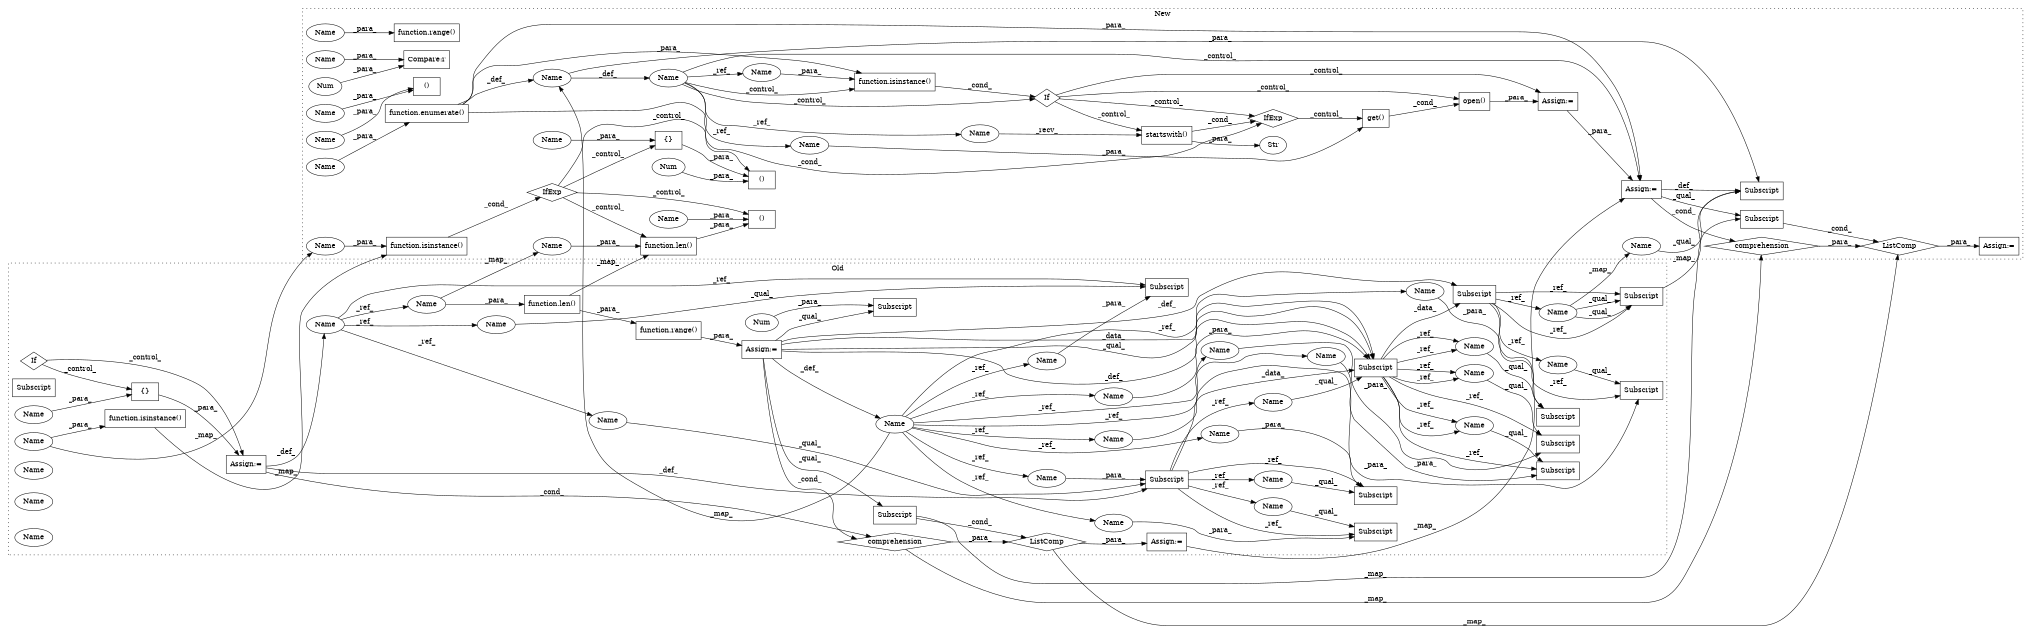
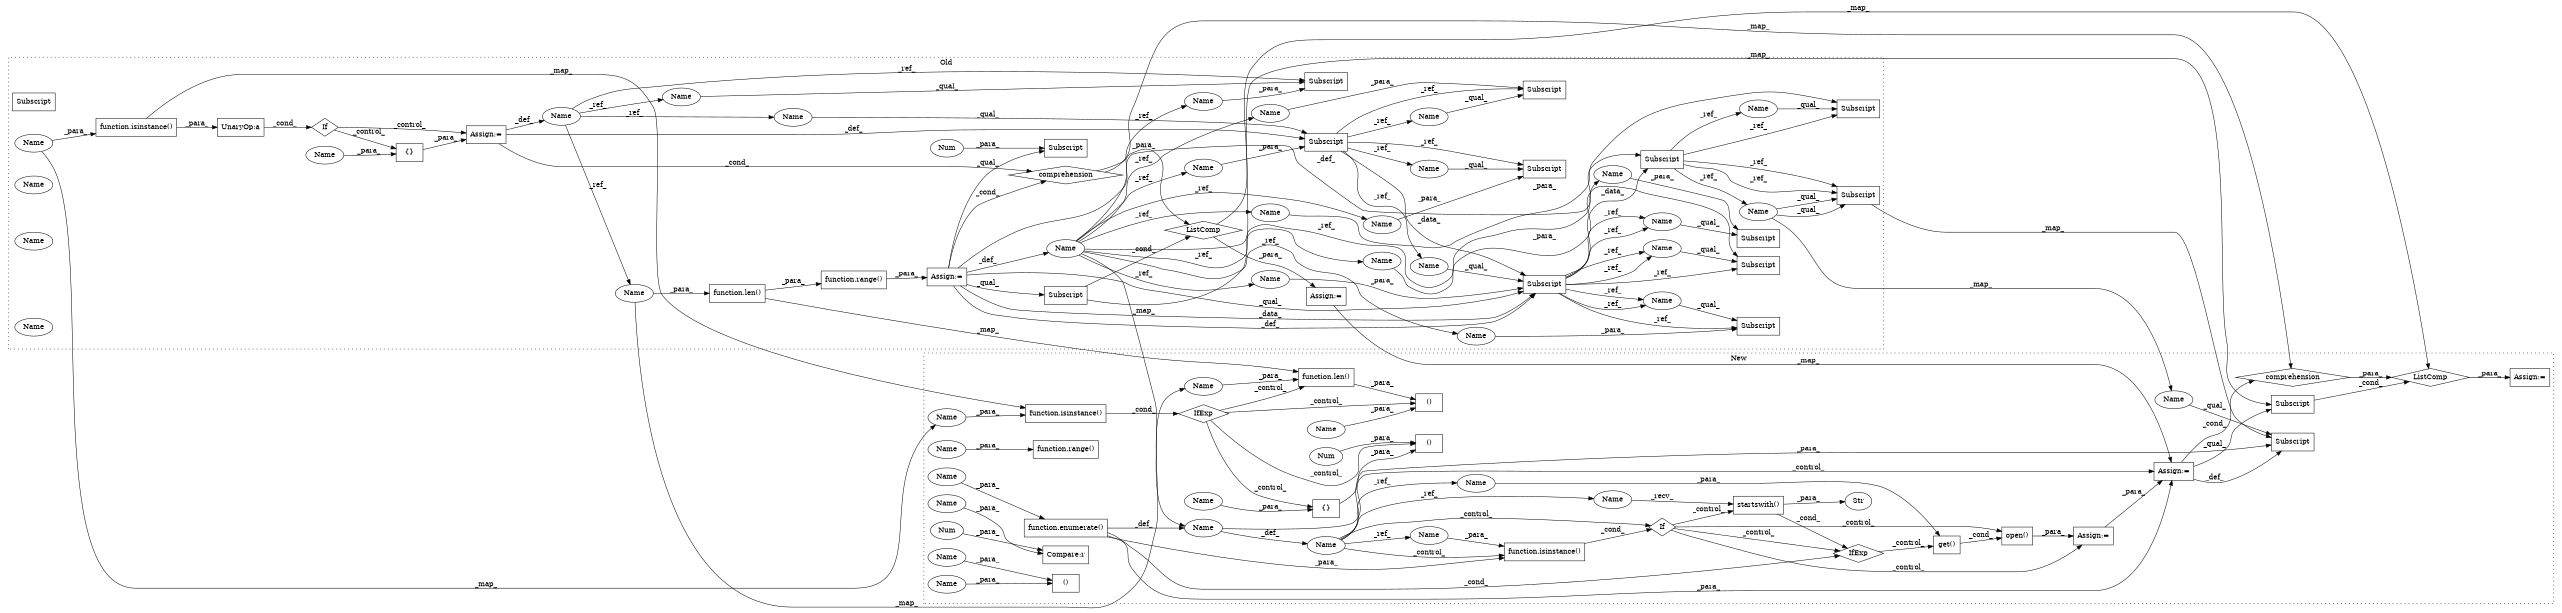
  digraph {
    rankdir=LR
    node [a=87 l=4 s="6495,0" shape=ellipse]
    n1 [a=59 l="1,0" label="{}" s="6141,6146" shape=box]
    n2 [a=68 l=3 label="Assign:=" s=6138 shape=box]
    n3 [a=68 l=3 label="Assign:=" s=6223 shape=box]
    n4 [a=63 l="51,0" label=Subscript s="6902,0" shape=box]
    n5 [a=96 l=3 label=If s=6091 shape=diamond]
+   n6 [a=61 l=26 label="UnaryOp:a" s=6094 shape=box]
    n7 [a=63 l="9,0" label=Subscript s="7007,0" shape=box]
    n8 [a=75 l="6,1" label="function.range()" s="6226,6241" shape=box]
    n9 [a=63 l="7,0" label=Subscript shape=box]
    n10 [a=63 l="7,0" label=Subscript s="6912,0" shape=box]
    n11 [a=106 l=68 label=ListComp s=6901 shape=diamond]
    n12 [a=63 l="7,0" label=Subscript shape=box]
    n13 [label=Name s=6134]
    n14 [a=63 l="7,0" label=Subscript s="6293,0" shape=box]
    n15 [l=1 label=Name s=6269]
    n16 [a=63 l="7,0" label=Subscript s="6402,0" shape=box]
    n17 [a=75 l="4,1" label="function.len()" s="6232,6240" shape=box]
    n18 [a=63 l="7,0" label=Subscript s="6557,0" shape=box]
    n19 [a=75 l="11,1" label="function.isinstance()" s="6098,6119" shape=box]
    n20 [a=63 l="7,0" label=Subscript s="6348,0" shape=box]
    n21 [a=63 l="7,0" label=Subscript s="6526,0" shape=box]
    n22 [a=76 l=2 label=Num s=7013]
    n23 [a=63 l="7,0" label=Subscript s="6618,0" shape=box]
    n24 [a=45 l=3 label=comprehension s=6954 shape=diamond]
    n25 [a=63 l="7,0" label=Subscript s="6312,0" shape=box]
    n26 [a=68 l=3 label="Assign:=" s=6898 shape=box]
    n27 [a=63 l="7,0" label=Subscript s="6412,0" shape=box]
    n28 [label=Name s=6109]
    n29 [label=Name s=6142]
    n30 [label=Name s=6236]
    n31 [label=Name s=6293]
    n32 [label=Name s=6312]
    n33 [label=Name s=6348]
    n34 [label=Name s=6412]
    n35 [label=Name s=6557]
    n36 [label=Name s=6495]
    n37 [label=Name s=6402]
    n38 [label=Name s=6526]
    n39 [label=Name s=6526]
    n40 [label=Name s=6557]
    n41 [label=Name s=6495]
    n42 [l=1 label=Name s=6298]
    n43 [l=1 label=Name s=6500]
    n44 [l=1 label=Name s=6531]
    n45 [l=1 label=Name s=6407]
    n46 [l=1 label=Name s=6623]
    n47 [l=1 label=Name s=6317]
    n48 [l=1 label=Name s=6417]
    n49 [l=1 label=Name s=6353]
    n50 [l=1 label=Name s=6562]
    n51 [label=Name s=6912]
    n52 [label=Name s=6618]
    n53 [a=63 l="7,0" label=Subscript s="6912,0" shape=box]
    n54 [a=75 l="11,1" label="open()" s="6694,6771" shape=box]
    n55 [a=68 l=3 label="Assign:=" s=6691 shape=box]
    n56 [a=68 l=3 label="Assign:=" s=7383 shape=box]
    n57 [a=96 l=3 label=If s=6630 shape=diamond]
    n58 [a=63 l="46,0" label=Subscript s="7387,0" shape=box]
    n59 [a=75 l="10,1" label="function.enumerate()" s="6601,6615" shape=box]
    n60 [a=63 l="7,0" label=Subscript s="7235,0" shape=box]
    n61 [a=106 l=63 label=ListComp s=7386 shape=diamond]
    n62 [a=75 l="14,1" label="startswith()" s="6742,6762" shape=box]
    n63 [a=66 l=6 label=Str s=6756]
    n64 [a=75 l="13,14" label="get()" s="6705,6720" shape=box]
    n65 [l=1 label=Name s=6592]
    n66 [a=51 l="4,6" label=IfExp s="6738,6763" shape=diamond]
    n67 [l=2 label=Name s=6595]
    n68 [a=54 l=6 label="()" s=6412 shape=box]
    n69 [a=59 l="1,0" label="{}" s="6474,6479" shape=box]
    n70 [a=54 l=8 label="()" s=6472 shape=box]
    n71 [a=51 l="4,6" label=IfExp s="6438,6464" shape=diamond]
    n72 [a=54 l=6 label="()" s=6431 shape=box]
    n73 [a=75 l="4,1" label="function.len()" s="6422,6430" shape=box]
    n74 [a=75 l="6,1" label="function.range()" s="7937,7944" shape=box]
    n75 [a=40 l=5 label="Compare:r" s=7487 shape=box]
    n76 [a=75 l="11,1" label="function.isinstance()" s="6442,6463" shape=box]
    n77 [a=76 l=1 label=Num s=6471]
    n78 [a=75 l="11,1" label="function.isinstance()" s="6633,6651" shape=box]
    n79 [a=76 l=1 label=Num s=7491]
    n80 [a=45 l=3 label=comprehension s=7434 shape=diamond]
    n81 [a=68 l=3 label="Assign:=" s=7242 shape=box]
    n82 [l=2 label=Name s=6718]
    n83 [l=2 label=Name s=6742]
    n84 [l=2 label=Name s=6644]
    n85 [l=1 label=Name s=7943]
    n86 [l=1 label=Name s=6411]
    n87 [l=1 label=Name s=7487]
    n88 [label=Name s=6475]
    n89 [label=Name s=7235]
    n90 [label=Name s=6453]
    n91 [label=Name s=6414]
    n92 [label=Name s=6426]
    n93 [label=Name s=6611]
    n94 [label=Name s=6433]
    subgraph cluster_1 {
      label=Old
      style=dotted
      n1
      n2
      n3
      n4
      n5
+     n6
      n7
      n8
      n9
      n10
      n11
      n12
      n13
      n14
      n15
      n16
      n17
      n18
      n19
      n20
      n21
      n22
      n23
      n24
      n25
      n26
      n27
      n28
      n29
      n30
      n31
      n32
      n33
      n34
      n35
      n36
      n37
      n38
      n39
      n40
      n41
      n42
      n43
      n44
      n45
      n46
      n47
      n48
      n49
      n50
      n51
      n52
      n53
    }
    subgraph cluster_2 {
      label=New
      style=dotted
      n54
      n55
      n56
      n57
      n58
      n59
      n60
      n61
      n62
      n63
      n64
      n65
      n66
      n67
      n68
      n69
      n70
      n71
      n72
      n73
      n74
      n75
      n76
      n77
      n78
      n79
      n80
      n81
      n82
      n83
      n84
      n85
      n86
      n87
      n88
      n89
      n90
      n91
      n92
      n93
      n94
    }
    n1 -> n2 [label=_para_]
    n2 -> n13 [label=_def_]
    n2 -> n14 [label=_def_]
    n2 -> n24 [label=_cond_]
    n3 -> n4 [label=_qual_]
    n3 -> n7 [label=_qual_]
    n3 -> n9 [label=_def_]
    n3 -> n15 [label=_def_]
    n3 -> n16 [label=_data_]
    n3 -> n16 [label=_qual_]
    n3 -> n16 [label=_def_]
    n3 -> n24 [label=_cond_]
    n4 -> n11 [label=_cond_]
    n4 -> n58 [label=_map_]
    n5 -> n1 [label=_control_]
    n5 -> n2 [label=_control_]
+   n6 -> n5 [label=_cond_]
    n8 -> n3 [label=_para_]
    n9 -> n23 [label=_ref_]
    n9 -> n51 [label=_ref_]
    n9 -> n52 [label=_ref_]
    n9 -> n53 [label=_ref_]
    n9 -> n53 [label=_ref_]
    n11 -> n26 [label=_para_]
    n11 -> n61 [label=_map_]
    n13 -> n25 [label=_ref_]
    n13 -> n30 [label=_ref_]
    n13 -> n31 [label=_ref_]
    n13 -> n32 [label=_ref_]
    n14 -> n16 [label=_data_]
    n14 -> n20 [label=_ref_]
    n14 -> n27 [label=_ref_]
    n14 -> n33 [label=_ref_]
    n14 -> n34 [label=_ref_]
    n14 -> n37 [label=_ref_]
    n15 -> n42 [label=_ref_]
    n15 -> n43 [label=_ref_]
    n15 -> n44 [label=_ref_]
    n15 -> n45 [label=_ref_]
    n15 -> n46 [label=_ref_]
    n15 -> n47 [label=_ref_]
    n15 -> n48 [label=_ref_]
    n15 -> n49 [label=_ref_]
    n15 -> n50 [label=_ref_]
    n15 -> n65 [label=_map_]
    n16 -> n9 [label=_data_]
    n16 -> n18 [label=_ref_]
    n16 -> n21 [label=_ref_]
    n16 -> n39 [label=_ref_]
    n16 -> n39 [label=_ref_]
    n16 -> n40 [label=_ref_]
    n16 -> n40 [label=_ref_]
    n16 -> n41 [label=_ref_]
    n16 -> n41 [label=_ref_]
    n17 -> n8 [label=_para_]
    n17 -> n73 [label=_map_]
+   n19 -> n6 [label=_para_]
    n19 -> n76 [label=_map_]
    n22 -> n7 [label=_para_]
    n24 -> n11 [label=_para_]
    n24 -> n80 [label=_map_]
    n26 -> n81 [label=_map_]
    n28 -> n19 [label=_para_]
    n28 -> n90 [label=_map_]
    n29 -> n1 [label=_para_]
    n30 -> n17 [label=_para_]
    n30 -> n92 [label=_map_]
    n31 -> n14 [label=_qual_]
    n32 -> n25 [label=_qual_]
    n33 -> n20 [label=_qual_]
    n34 -> n27 [label=_qual_]
    n37 -> n16 [label=_qual_]
    n39 -> n21 [label=_qual_]
    n40 -> n18 [label=_qual_]
    n41 -> n12 [label=_qual_]
    n42 -> n14 [label=_para_]
    n43 -> n12 [label=_para_]
    n44 -> n21 [label=_para_]
    n45 -> n16 [label=_para_]
    n46 -> n23 [label=_para_]
    n47 -> n25 [label=_para_]
    n48 -> n27 [label=_para_]
    n49 -> n20 [label=_para_]
    n50 -> n18 [label=_para_]
    n51 -> n53 [label=_qual_]
    n51 -> n53 [label=_qual_]
    n51 -> n89 [label=_map_]
    n52 -> n23 [label=_qual_]
    n53 -> n60 [label=_map_]
    n54 -> n55 [label=_para_]
    n55 -> n81 [label=_para_]
    n57 -> n54 [label=_control_]
    n57 -> n55 [label=_control_]
    n57 -> n62 [label=_control_]
    n57 -> n66 [label=_control_]
    n58 -> n61 [label=_cond_]
    n59 -> n65 [label=_def_]
    n59 -> n66 [label=_cond_]
    n59 -> n78 [label=_para_]
    n59 -> n81 [label=_para_]
    n61 -> n56 [label=_para_]
    n62 -> n63 [label=_para_]
    n62 -> n66 [label=_cond_]
    n64 -> n54 [label=_cond_]
    n65 -> n60 [label=_para_]
    n65 -> n67 [label=_def_]
    n66 -> n64 [label=_control_]
    n67 -> n57 [label=_control_]
    n67 -> n78 [label=_control_]
    n67 -> n81 [label=_control_]
    n67 -> n82 [label=_ref_]
    n67 -> n83 [label=_ref_]
    n67 -> n84 [label=_ref_]
    n69 -> n70 [label=_para_]
    n71 -> n69 [label=_control_]
    n71 -> n70 [label=_control_]
    n71 -> n72 [label=_control_]
    n71 -> n73 [label=_control_]
    n73 -> n72 [label=_para_]
    n76 -> n71 [label=_cond_]
    n77 -> n70 [label=_para_]
    n78 -> n57 [label=_cond_]
    n79 -> n75 [label=_para_]
    n80 -> n61 [label=_para_]
    n81 -> n58 [label=_qual_]
    n81 -> n60 [label=_def_]
    n81 -> n80 [label=_cond_]
    n82 -> n64 [label=_para_]
    n83 -> n62 [label=_recv_]
    n84 -> n78 [label=_para_]
    n85 -> n74 [label=_para_]
    n86 -> n68 [label=_para_]
    n87 -> n75 [label=_para_]
    n88 -> n69 [label=_para_]
    n89 -> n60 [label=_qual_]
    n90 -> n76 [label=_para_]
    n91 -> n68 [label=_para_]
    n92 -> n73 [label=_para_]
    n93 -> n59 [label=_para_]
    n94 -> n72 [label=_para_]
  }
